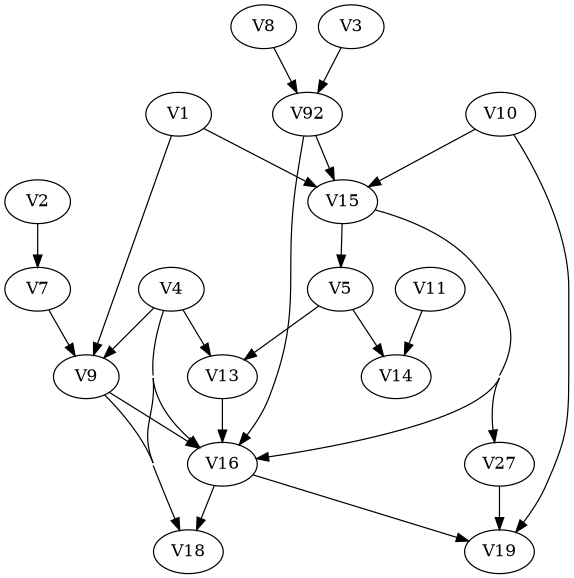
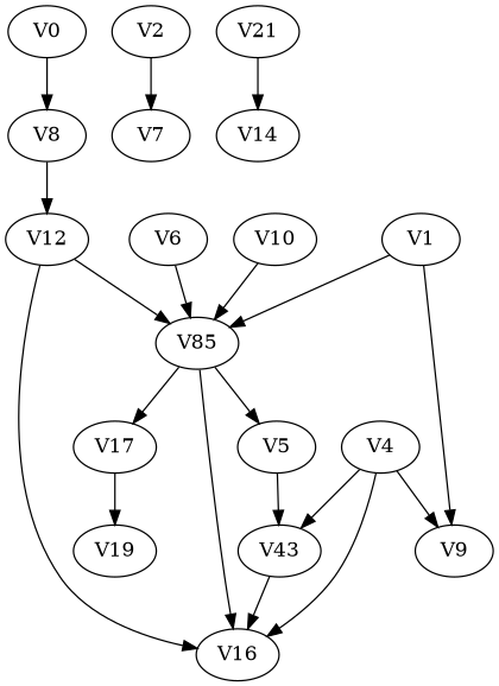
  strict digraph {
    concentrate=True
+   V0
    V8
-   V12 [label=V92]
+   V12
    V1
    V9
-   V15
+   V15 [label=V85]
    V16
-   V18
    V5
-   V17 [label=V27]
+   V17
    V2
    V7
-   V3
    V4
-   V13
+   V13 [label=V43]
    V19
    V14
+   V6
    V10
-   V11
+   V11 [label=V21]
+   V0 -> V8
    V8 -> V12
    V12 -> V15
    V12 -> V16
    V1 -> V9
    V1 -> V15
-   V9 -> V16
-   V9 -> V18
    V15 -> V16
    V15 -> V5
    V15 -> V17
-   V16 -> V18
-   V16 -> V19
    V5 -> V13
-   V5 -> V14
    V17 -> V19
    V2 -> V7
-   V7 -> V9
-   V3 -> V12
    V4 -> V9
    V4 -> V16
-   V4 -> V18
    V4 -> V13
    V13 -> V16
+   V6 -> V15
    V10 -> V15
-   V10 -> V19
    V11 -> V14
  }
